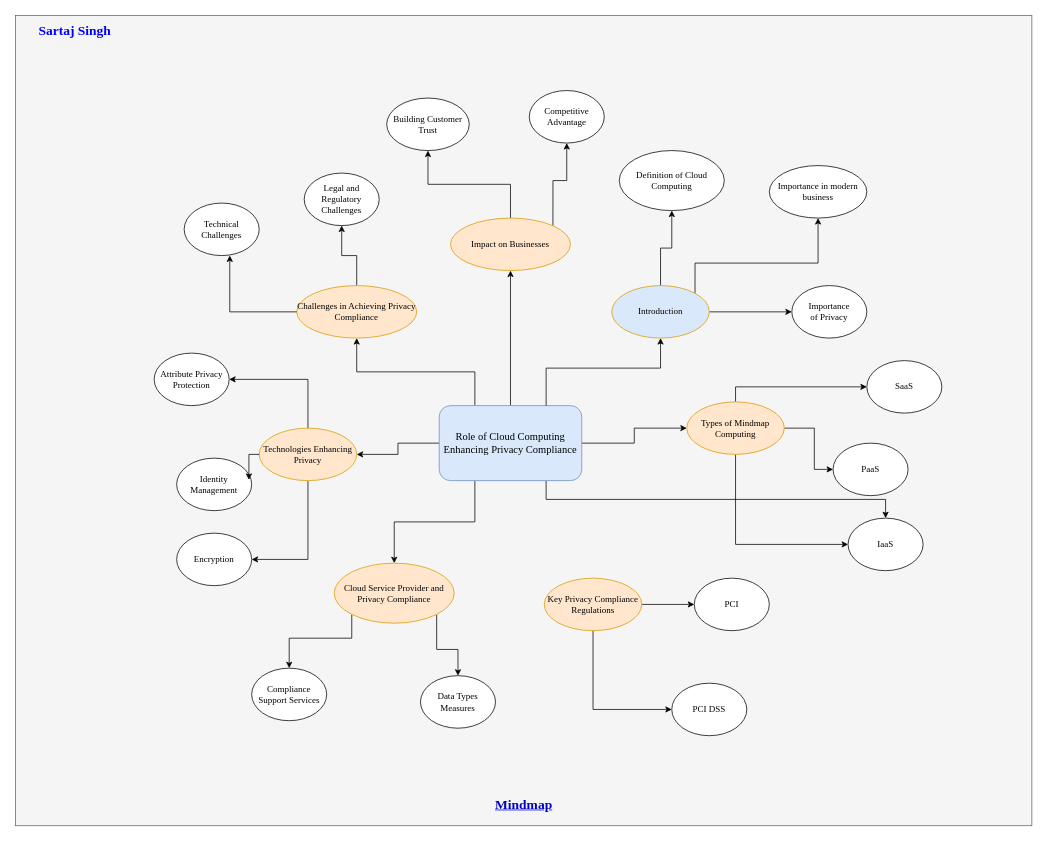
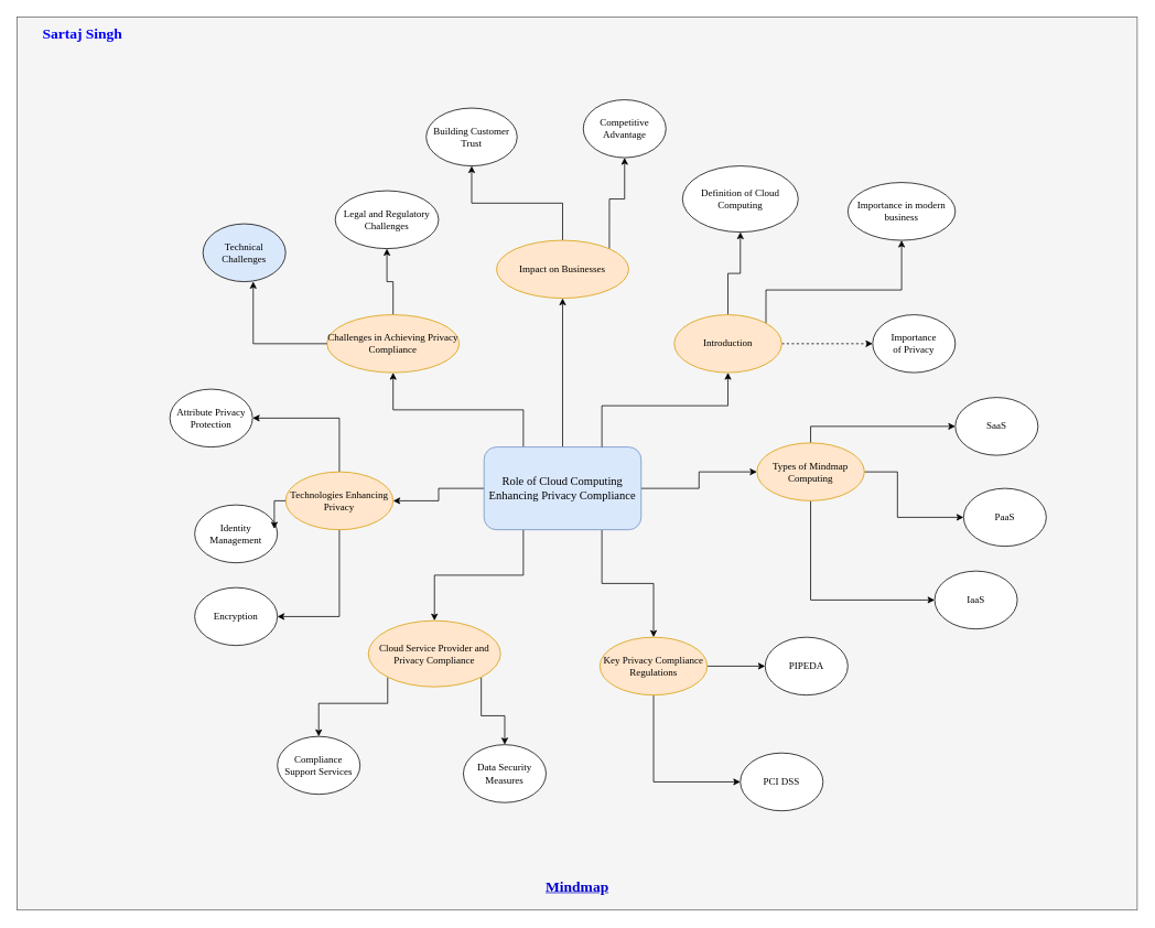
  <mxCell id="0" value="" />
  <mxCell id="1" parent="0" />
  <mxCell id="2" value="" style="rounded=0;whiteSpace=wrap;html=1;fontFamily=Verdana;fillColor=#f5f5f5;strokeColor=#666666;fontColor=#333333;" vertex="1" parent="1"><mxGeometry x="20" y="20" width="1355" height="1080" as="geometry" /></mxCell>
  <mxCell id="3" style="edgeStyle=orthogonalEdgeStyle;rounded=0;orthogonalLoop=1;jettySize=auto;html=1;fontFamily=Verdana;" edge="1" parent="1" source="9" target="20"><mxGeometry relative="1" as="geometry" /></mxCell>
  <mxCell id="4" style="edgeStyle=orthogonalEdgeStyle;rounded=0;orthogonalLoop=1;jettySize=auto;html=1;exitX=0;exitY=0.5;exitDx=0;exitDy=0;fontFamily=Verdana;" edge="1" parent="1" source="9" target="36"><mxGeometry relative="1" as="geometry" /></mxCell>
- <mxCell id="5" style="edgeStyle=orthogonalEdgeStyle;rounded=0;orthogonalLoop=1;jettySize=auto;html=1;exitX=0.75;exitY=1;exitDx=0;exitDy=0;fontFamily=Verdana;" edge="1" parent="1" source="9" target="23"><mxGeometry relative="1" as="geometry" /></mxCell>
+ <mxCell id="5" style="edgeStyle=orthogonalEdgeStyle;rounded=0;orthogonalLoop=1;jettySize=auto;html=1;exitX=0.75;exitY=1;exitDx=0;exitDy=0;fontFamily=Verdana;" edge="1" parent="1" source="9" target="26"><mxGeometry relative="1" as="geometry" /></mxCell>
  <mxCell id="6" style="edgeStyle=orthogonalEdgeStyle;rounded=0;orthogonalLoop=1;jettySize=auto;html=1;exitX=0.25;exitY=1;exitDx=0;exitDy=0;entryX=0.5;entryY=0;entryDx=0;entryDy=0;fontFamily=Verdana;" edge="1" parent="1" source="9" target="31"><mxGeometry relative="1" as="geometry" /></mxCell>
  <mxCell id="7" style="edgeStyle=orthogonalEdgeStyle;rounded=0;orthogonalLoop=1;jettySize=auto;html=1;exitX=0.25;exitY=0;exitDx=0;exitDy=0;entryX=0.5;entryY=1;entryDx=0;entryDy=0;" edge="1" parent="1" source="9" target="42"><mxGeometry relative="1" as="geometry" /></mxCell>
  <mxCell id="8" style="edgeStyle=orthogonalEdgeStyle;rounded=0;orthogonalLoop=1;jettySize=auto;html=1;exitX=0.5;exitY=0;exitDx=0;exitDy=0;entryX=0.5;entryY=1;entryDx=0;entryDy=0;" edge="1" parent="1" source="9" target="51"><mxGeometry relative="1" as="geometry" /></mxCell>
  <mxCell id="9" value="Role of&amp;nbsp;Cloud Computing Enhancing Privacy Compliance" style="rounded=1;whiteSpace=wrap;html=1;fontSize=14;fillColor=#dae8fc;strokeColor=#6c8ebf;fontFamily=Verdana;" vertex="1" parent="1"><mxGeometry x="585" y="540" width="190" height="100" as="geometry" /></mxCell>
  <mxCell id="10" style="edgeStyle=orthogonalEdgeStyle;rounded=0;orthogonalLoop=1;jettySize=auto;html=1;exitX=0.5;exitY=0;exitDx=0;exitDy=0;entryX=0.5;entryY=1;entryDx=0;entryDy=0;" edge="1" parent="1" source="13" target="14"><mxGeometry relative="1" as="geometry" /></mxCell>
  <mxCell id="11" style="edgeStyle=orthogonalEdgeStyle;rounded=0;orthogonalLoop=1;jettySize=auto;html=1;exitX=1;exitY=0;exitDx=0;exitDy=0;entryX=0.5;entryY=1;entryDx=0;entryDy=0;" edge="1" parent="1" source="13" target="15"><mxGeometry relative="1" as="geometry"><Array as="points"><mxPoint x="926" y="350" /><mxPoint x="1090" y="350" /></Array></mxGeometry></mxCell>
- <mxCell id="12" style="edgeStyle=orthogonalEdgeStyle;rounded=0;orthogonalLoop=1;jettySize=auto;html=1;exitX=1;exitY=0.5;exitDx=0;exitDy=0;" edge="1" parent="1" source="13" target="16"><mxGeometry relative="1" as="geometry" /></mxCell>
- <mxCell id="13" value="Introduction" style="ellipse;whiteSpace=wrap;html=1;fillColor=#dae8fc;strokeColor=#d79b00;fontFamily=Verdana;" vertex="1" parent="1"><mxGeometry x="815" y="380" width="130" height="70" as="geometry" /></mxCell>
+ <mxCell id="12" style="edgeStyle=orthogonalEdgeStyle;rounded=0;orthogonalLoop=1;jettySize=auto;html=1;exitX=1;exitY=0.5;exitDx=0;exitDy=0;dashed=1;" edge="1" parent="1" source="13" target="16"><mxGeometry relative="1" as="geometry" /></mxCell>
+ <mxCell id="13" value="Introduction" style="ellipse;whiteSpace=wrap;html=1;fillColor=#ffe6cc;strokeColor=#d79b00;fontFamily=Verdana;" vertex="1" parent="1"><mxGeometry x="815" y="380" width="130" height="70" as="geometry" /></mxCell>
  <mxCell id="14" value="Definition of Cloud Computing" style="ellipse;whiteSpace=wrap;html=1;fontFamily=Verdana;" vertex="1" parent="1"><mxGeometry x="825" y="200" width="140" height="80" as="geometry" /></mxCell>
  <mxCell id="15" value="Importance in modern business" style="ellipse;whiteSpace=wrap;html=1;fontFamily=Verdana;" vertex="1" parent="1"><mxGeometry x="1025" y="220" width="130" height="70" as="geometry" /></mxCell>
  <mxCell id="16" value="Importance of&lt;span style=&quot;background-color: initial;&quot;&gt;&amp;nbsp;Privacy&lt;/span&gt;" style="ellipse;whiteSpace=wrap;html=1;fontFamily=Verdana;" vertex="1" parent="1"><mxGeometry x="1055" y="380" width="100" height="70" as="geometry" /></mxCell>
  <mxCell id="17" style="edgeStyle=orthogonalEdgeStyle;rounded=0;orthogonalLoop=1;jettySize=auto;html=1;exitX=0.5;exitY=1;exitDx=0;exitDy=0;entryX=0;entryY=0.5;entryDx=0;entryDy=0;fontFamily=Verdana;" edge="1" parent="1" source="20" target="23"><mxGeometry relative="1" as="geometry" /></mxCell>
  <mxCell id="18" style="edgeStyle=orthogonalEdgeStyle;rounded=0;orthogonalLoop=1;jettySize=auto;html=1;exitX=0.5;exitY=0;exitDx=0;exitDy=0;" edge="1" parent="1" source="20" target="21"><mxGeometry relative="1" as="geometry" /></mxCell>
  <mxCell id="19" style="edgeStyle=orthogonalEdgeStyle;rounded=0;orthogonalLoop=1;jettySize=auto;html=1;exitX=1;exitY=0.5;exitDx=0;exitDy=0;entryX=0;entryY=0.5;entryDx=0;entryDy=0;" edge="1" parent="1" source="20" target="22"><mxGeometry relative="1" as="geometry"><Array as="points"><mxPoint x="1085" y="570" /><mxPoint x="1085" y="625" /></Array></mxGeometry></mxCell>
  <mxCell id="20" value="Types of Mindmap Computing" style="ellipse;whiteSpace=wrap;html=1;fillColor=#ffe6cc;strokeColor=#d79b00;fontFamily=Verdana;" vertex="1" parent="1"><mxGeometry x="915" y="535" width="130" height="70" as="geometry" /></mxCell>
  <mxCell id="21" value="SaaS" style="ellipse;whiteSpace=wrap;html=1;fontFamily=Verdana;" vertex="1" parent="1"><mxGeometry x="1155" y="480" width="100" height="70" as="geometry" /></mxCell>
- <mxCell id="22" value="PaaS" style="ellipse;whiteSpace=wrap;html=1;fontFamily=Verdana;" vertex="1" parent="1"><mxGeometry x="1110" y="590" width="100" height="70" as="geometry" /></mxCell>
+ <mxCell id="22" value="PaaS" style="ellipse;whiteSpace=wrap;html=1;fontFamily=Verdana;" vertex="1" parent="1"><mxGeometry x="1165" y="590" width="100" height="70" as="geometry" /></mxCell>
  <mxCell id="23" value="IaaS" style="ellipse;whiteSpace=wrap;html=1;fontFamily=Verdana;" vertex="1" parent="1"><mxGeometry x="1130" y="690" width="100" height="70" as="geometry" /></mxCell>
  <mxCell id="24" style="edgeStyle=orthogonalEdgeStyle;rounded=0;orthogonalLoop=1;jettySize=auto;html=1;exitX=0.5;exitY=1;exitDx=0;exitDy=0;entryX=0;entryY=0.5;entryDx=0;entryDy=0;fontFamily=Verdana;" edge="1" parent="1" source="26" target="28"><mxGeometry relative="1" as="geometry" /></mxCell>
  <mxCell id="25" style="edgeStyle=orthogonalEdgeStyle;rounded=0;orthogonalLoop=1;jettySize=auto;html=1;exitX=1;exitY=0.5;exitDx=0;exitDy=0;entryX=0;entryY=0.5;entryDx=0;entryDy=0;fontFamily=Verdana;" edge="1" parent="1" source="26" target="27"><mxGeometry relative="1" as="geometry" /></mxCell>
  <mxCell id="26" value="Key Privacy Compliance Regulations" style="ellipse;whiteSpace=wrap;html=1;fillColor=#ffe6cc;strokeColor=#d79b00;fontFamily=Verdana;" vertex="1" parent="1"><mxGeometry x="725" y="770" width="130" height="70" as="geometry" /></mxCell>
- <mxCell id="27" value="PCI" style="ellipse;whiteSpace=wrap;html=1;fontFamily=Verdana;" vertex="1" parent="1"><mxGeometry x="925" y="770" width="100" height="70" as="geometry" /></mxCell>
+ <mxCell id="27" value="PIPEDA" style="ellipse;whiteSpace=wrap;html=1;fontFamily=Verdana;" vertex="1" parent="1"><mxGeometry x="925" y="770" width="100" height="70" as="geometry" /></mxCell>
  <mxCell id="28" value="PCI DSS" style="ellipse;whiteSpace=wrap;html=1;fontFamily=Verdana;" vertex="1" parent="1"><mxGeometry x="895" y="910" width="100" height="70" as="geometry" /></mxCell>
  <mxCell id="29" style="edgeStyle=orthogonalEdgeStyle;rounded=0;orthogonalLoop=1;jettySize=auto;html=1;exitX=1;exitY=1;exitDx=0;exitDy=0;entryX=0.5;entryY=0;entryDx=0;entryDy=0;fontFamily=Verdana;" edge="1" parent="1" source="31" target="32"><mxGeometry relative="1" as="geometry" /></mxCell>
  <mxCell id="30" style="edgeStyle=orthogonalEdgeStyle;rounded=0;orthogonalLoop=1;jettySize=auto;html=1;exitX=0;exitY=1;exitDx=0;exitDy=0;entryX=0.5;entryY=0;entryDx=0;entryDy=0;fontFamily=Verdana;" edge="1" parent="1" source="31" target="33"><mxGeometry relative="1" as="geometry"><Array as="points"><mxPoint x="468" y="850" /><mxPoint x="385" y="850" /></Array></mxGeometry></mxCell>
  <mxCell id="31" value="Cloud Service Provider and Privacy Compliance" style="ellipse;whiteSpace=wrap;html=1;fillColor=#ffe6cc;strokeColor=#d79b00;fontFamily=Verdana;" vertex="1" parent="1"><mxGeometry x="445" y="750" width="160" height="80" as="geometry" /></mxCell>
- <mxCell id="32" value="Data Types Measures" style="ellipse;whiteSpace=wrap;html=1;fontFamily=Verdana;" vertex="1" parent="1"><mxGeometry x="560" y="900" width="100" height="70" as="geometry" /></mxCell>
+ <mxCell id="32" value="Data Security Measures" style="ellipse;whiteSpace=wrap;html=1;fontFamily=Verdana;" vertex="1" parent="1"><mxGeometry x="560" y="900" width="100" height="70" as="geometry" /></mxCell>
  <mxCell id="33" value="Compliance Support Services" style="ellipse;whiteSpace=wrap;html=1;fontFamily=Verdana;" vertex="1" parent="1"><mxGeometry x="335" y="890" width="100" height="70" as="geometry" /></mxCell>
  <mxCell id="34" style="edgeStyle=orthogonalEdgeStyle;rounded=0;orthogonalLoop=1;jettySize=auto;html=1;exitX=0.5;exitY=0;exitDx=0;exitDy=0;entryX=1;entryY=0.5;entryDx=0;entryDy=0;fontFamily=Verdana;" edge="1" parent="1" source="36" target="38"><mxGeometry relative="1" as="geometry" /></mxCell>
  <mxCell id="35" style="edgeStyle=orthogonalEdgeStyle;rounded=0;orthogonalLoop=1;jettySize=auto;html=1;exitX=0.5;exitY=1;exitDx=0;exitDy=0;entryX=1;entryY=0.5;entryDx=0;entryDy=0;fontFamily=Verdana;" edge="1" parent="1" source="36" target="37"><mxGeometry relative="1" as="geometry" /></mxCell>
  <mxCell id="36" value="Technologies Enhancing Privacy" style="ellipse;whiteSpace=wrap;html=1;fillColor=#ffe6cc;strokeColor=#d79b00;fontFamily=Verdana;" vertex="1" parent="1"><mxGeometry x="345" y="570" width="130" height="70" as="geometry" /></mxCell>
  <mxCell id="37" value="Encryption" style="ellipse;whiteSpace=wrap;html=1;fontFamily=Verdana;" vertex="1" parent="1"><mxGeometry x="235" y="710" width="100" height="70" as="geometry" /></mxCell>
  <mxCell id="38" value="Attribute Privacy Protection" style="ellipse;whiteSpace=wrap;html=1;fontFamily=Verdana;" vertex="1" parent="1"><mxGeometry x="205" y="470" width="100" height="70" as="geometry" /></mxCell>
  <mxCell id="39" value="Identity Management" style="ellipse;whiteSpace=wrap;html=1;fontFamily=Verdana;" vertex="1" parent="1"><mxGeometry x="235" y="610" width="100" height="70" as="geometry" /></mxCell>
  <mxCell id="40" style="edgeStyle=orthogonalEdgeStyle;rounded=0;orthogonalLoop=1;jettySize=auto;html=1;exitX=0;exitY=0.5;exitDx=0;exitDy=0;entryX=0.963;entryY=0.414;entryDx=0;entryDy=0;entryPerimeter=0;fontFamily=Verdana;" edge="1" parent="1" source="36" target="39"><mxGeometry relative="1" as="geometry" /></mxCell>
  <mxCell id="41" style="edgeStyle=orthogonalEdgeStyle;rounded=0;orthogonalLoop=1;jettySize=auto;html=1;exitX=0.5;exitY=0;exitDx=0;exitDy=0;entryX=0.5;entryY=1;entryDx=0;entryDy=0;fontFamily=Verdana;" edge="1" parent="1" source="42" target="43"><mxGeometry relative="1" as="geometry" /></mxCell>
  <mxCell id="42" value="Challenges in Achieving Privacy Compliance" style="ellipse;whiteSpace=wrap;html=1;fillColor=#ffe6cc;strokeColor=#d79b00;fontFamily=Verdana;" vertex="1" parent="1"><mxGeometry x="395" y="380" width="160" height="70" as="geometry" /></mxCell>
- <mxCell id="43" value="Legal and Regulatory Challenges" style="ellipse;whiteSpace=wrap;html=1;fontFamily=Verdana;" vertex="1" parent="1"><mxGeometry x="405" y="230" width="100" height="70" as="geometry" /></mxCell>
- <mxCell id="44" value="Technical Challenges" style="ellipse;whiteSpace=wrap;html=1;fontFamily=Verdana;" vertex="1" parent="1"><mxGeometry x="245" y="270" width="100" height="70" as="geometry" /></mxCell>
+ <mxCell id="43" value="Legal and Regulatory Challenges" style="ellipse;whiteSpace=wrap;html=1;fontFamily=Verdana;" vertex="1" parent="1"><mxGeometry x="405" y="230" width="125" height="70" as="geometry" /></mxCell>
+ <mxCell id="44" value="Technical Challenges" style="ellipse;whiteSpace=wrap;html=1;fontFamily=Verdana;fillColor=#dae8fc;" vertex="1" parent="1"><mxGeometry x="245" y="270" width="100" height="70" as="geometry" /></mxCell>
  <mxCell id="45" style="edgeStyle=orthogonalEdgeStyle;rounded=0;orthogonalLoop=1;jettySize=auto;html=1;exitX=0;exitY=0.5;exitDx=0;exitDy=0;entryX=0.608;entryY=0.999;entryDx=0;entryDy=0;entryPerimeter=0;fontFamily=Verdana;" edge="1" parent="1" source="42" target="44"><mxGeometry relative="1" as="geometry" /></mxCell>
  <mxCell id="46" style="edgeStyle=orthogonalEdgeStyle;rounded=0;orthogonalLoop=1;jettySize=auto;html=1;exitX=0.75;exitY=0;exitDx=0;exitDy=0;entryX=0.5;entryY=1;entryDx=0;entryDy=0;fontFamily=Verdana;" edge="1" parent="1" source="9" target="13"><mxGeometry relative="1" as="geometry"><Array as="points"><mxPoint x="728" y="490" /><mxPoint x="880" y="490" /></Array></mxGeometry></mxCell>
  <mxCell id="47" value="Mindm&lt;span style=&quot;background-color: initial;&quot;&gt;ap&lt;/span&gt;" style="text;html=1;align=center;verticalAlign=middle;whiteSpace=wrap;rounded=0;fontSize=18;fontStyle=5;fontFamily=Verdana;fontColor=#0000CC;" vertex="1" parent="1"><mxGeometry x="667.5" y="1057" width="60" height="30" as="geometry" /></mxCell>
  <mxCell id="48" value="Sartaj Singh" style="text;html=1;align=center;verticalAlign=middle;whiteSpace=wrap;rounded=0;fontSize=18;fontStyle=1;fontFamily=Verdana;fontColor=#0000FF;" vertex="1" parent="1"><mxGeometry x="29" y="26" width="141" height="30" as="geometry" /></mxCell>
  <mxCell id="49" style="edgeStyle=orthogonalEdgeStyle;rounded=0;orthogonalLoop=1;jettySize=auto;html=1;exitX=0.5;exitY=0;exitDx=0;exitDy=0;entryX=0.5;entryY=1;entryDx=0;entryDy=0;" edge="1" parent="1" source="51" target="52"><mxGeometry relative="1" as="geometry" /></mxCell>
  <mxCell id="50" style="edgeStyle=orthogonalEdgeStyle;rounded=0;orthogonalLoop=1;jettySize=auto;html=1;exitX=1;exitY=0;exitDx=0;exitDy=0;entryX=0.5;entryY=1;entryDx=0;entryDy=0;" edge="1" parent="1" source="51" target="53"><mxGeometry relative="1" as="geometry" /></mxCell>
  <mxCell id="51" value="Impact on Businesses" style="ellipse;whiteSpace=wrap;html=1;fillColor=#ffe6cc;strokeColor=#d79b00;fontFamily=Verdana;" vertex="1" parent="1"><mxGeometry x="600" y="290" width="160" height="70" as="geometry" /></mxCell>
  <mxCell id="52" value="Building Customer Trust" style="ellipse;whiteSpace=wrap;html=1;fontFamily=Verdana;" vertex="1" parent="1"><mxGeometry x="515" y="130" width="110" height="70" as="geometry" /></mxCell>
  <mxCell id="53" value="Competitive Advantage" style="ellipse;whiteSpace=wrap;html=1;fontFamily=Verdana;" vertex="1" parent="1"><mxGeometry x="705" y="120" width="100" height="70" as="geometry" /></mxCell>
